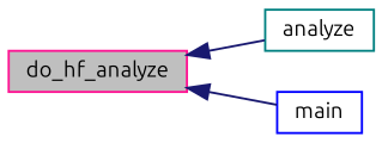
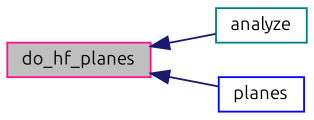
  digraph {
    fontname=Ubuntu
    rankdir=LR
    node [fillcolor=white fontname=Ubuntu fontsize=10 shape=record style=filled]
    edge [color=midnightblue dir=back fontname=Ubuntu fontsize=10 labelfontname=Helvetica labelfontsize=10 style=solid]
-   n1 [color=deeppink fillcolor=grey75 fontcolor=black height=0.2 label=do_hf_analyze width=0.4]
+   n1 [color=deeppink fillcolor=grey75 fontcolor=black height=0.2 label=do_hf_planes width=0.4]
    n2 [color=teal height=0.2 label=analyze width=0.4]
-   n3 [color=blue height=0.2 label=main width=0.4]
+   n3 [color=blue height=0.2 label=planes width=0.4]
    n1 -> n2
    n1 -> n3
  }
